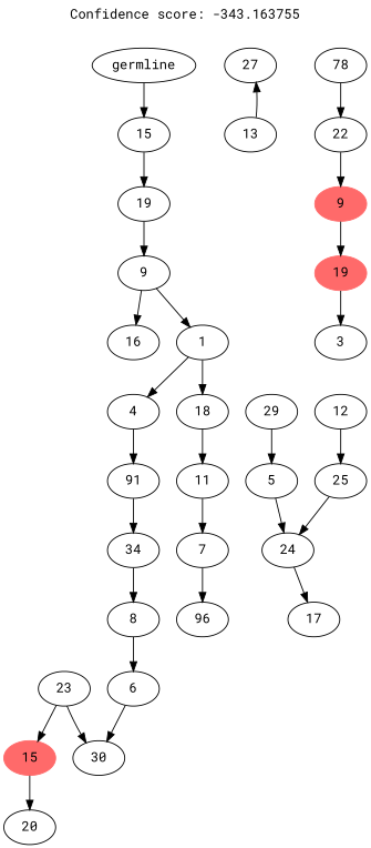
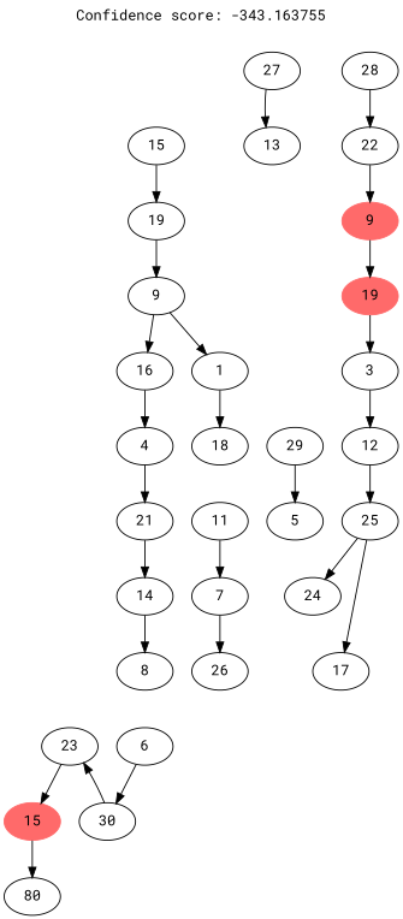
  digraph {
    fontname="Roboto Mono"
    label="Confidence score: -343.163755"
    labelloc=t
    node [fontname="Roboto Mono"]
    edge [fontname="Roboto Mono"]
    n1 [color=indianred1 label=15 style=filled]
-   n2 [label=20]
+   n2 [label=80]
    n3 [label=23]
    n4 [label=30]
    n5 [label=6]
    n6 [label=8]
-   n7 [label=34]
-   n8 [label=91]
+   n7 [label=14]
+   n8 [label=21]
    n9 [label=4]
    n10 [label=16]
    n11 [label=27]
    n12 [label=13]
    n13 [label=17]
    n14 [label=24]
    n15 [label=5]
    n16 [label=29]
    n17 [label=25]
    n18 [label=12]
    n19 [label=3]
    n20 [color=indianred1 label=19 style=filled]
    n21 [color=indianred1 label=9 style=filled]
    n22 [label=22]
-   n23 [label=78]
-   n24 [label=96]
+   n23 [label=28]
+   n24 [label=26]
    n25 [label=7]
    n26 [label=11]
    n27 [label=18]
    n28 [label=1]
    n29 [label=9]
    n30 [label=19]
    n31 [label=15]
-   n32 [label=germline]
    n1 -> n2
    n3 -> n1
-   n3 -> n4
+   n4 -> n3
    n5 -> n4
-   n6 -> n5
    n7 -> n6
    n8 -> n7
    n9 -> n8
-   n28 -> n9
-   n12 -> n11
-   n14 -> n13
-   n15 -> n14
+   n10 -> n9
+   n11 -> n12
+   n17 -> n13
    n16 -> n15
    n17 -> n14
    n18 -> n17
+   n19 -> n18
    n20 -> n19
    n21 -> n20
    n22 -> n21
    n23 -> n22
    n25 -> n24
    n26 -> n25
-   n27 -> n26
    n28 -> n27
    n29 -> n10
    n29 -> n28
    n30 -> n29
    n31 -> n30
-   n32 -> n31
  }
